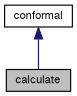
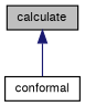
  digraph {
    rankdir=TB
    node [color=black fontname=FreeSans fontsize=10 shape=record]
    n1 [fillcolor=grey75 fontcolor=black height=0.2 label=calculate style=filled width=0.4]
    n2 [height=0.2 label=conformal width=0.4]
-   n2 -> n1 [color=midnightblue dir=back fontname=FreeSans fontsize=10 labelfontname=FreeSans labelfontsize=10 style=solid]
+   n1 -> n2 [color=midnightblue dir=back fontname=FreeSans fontsize=10 labelfontname=FreeSans labelfontsize=10 style=solid]
  }
